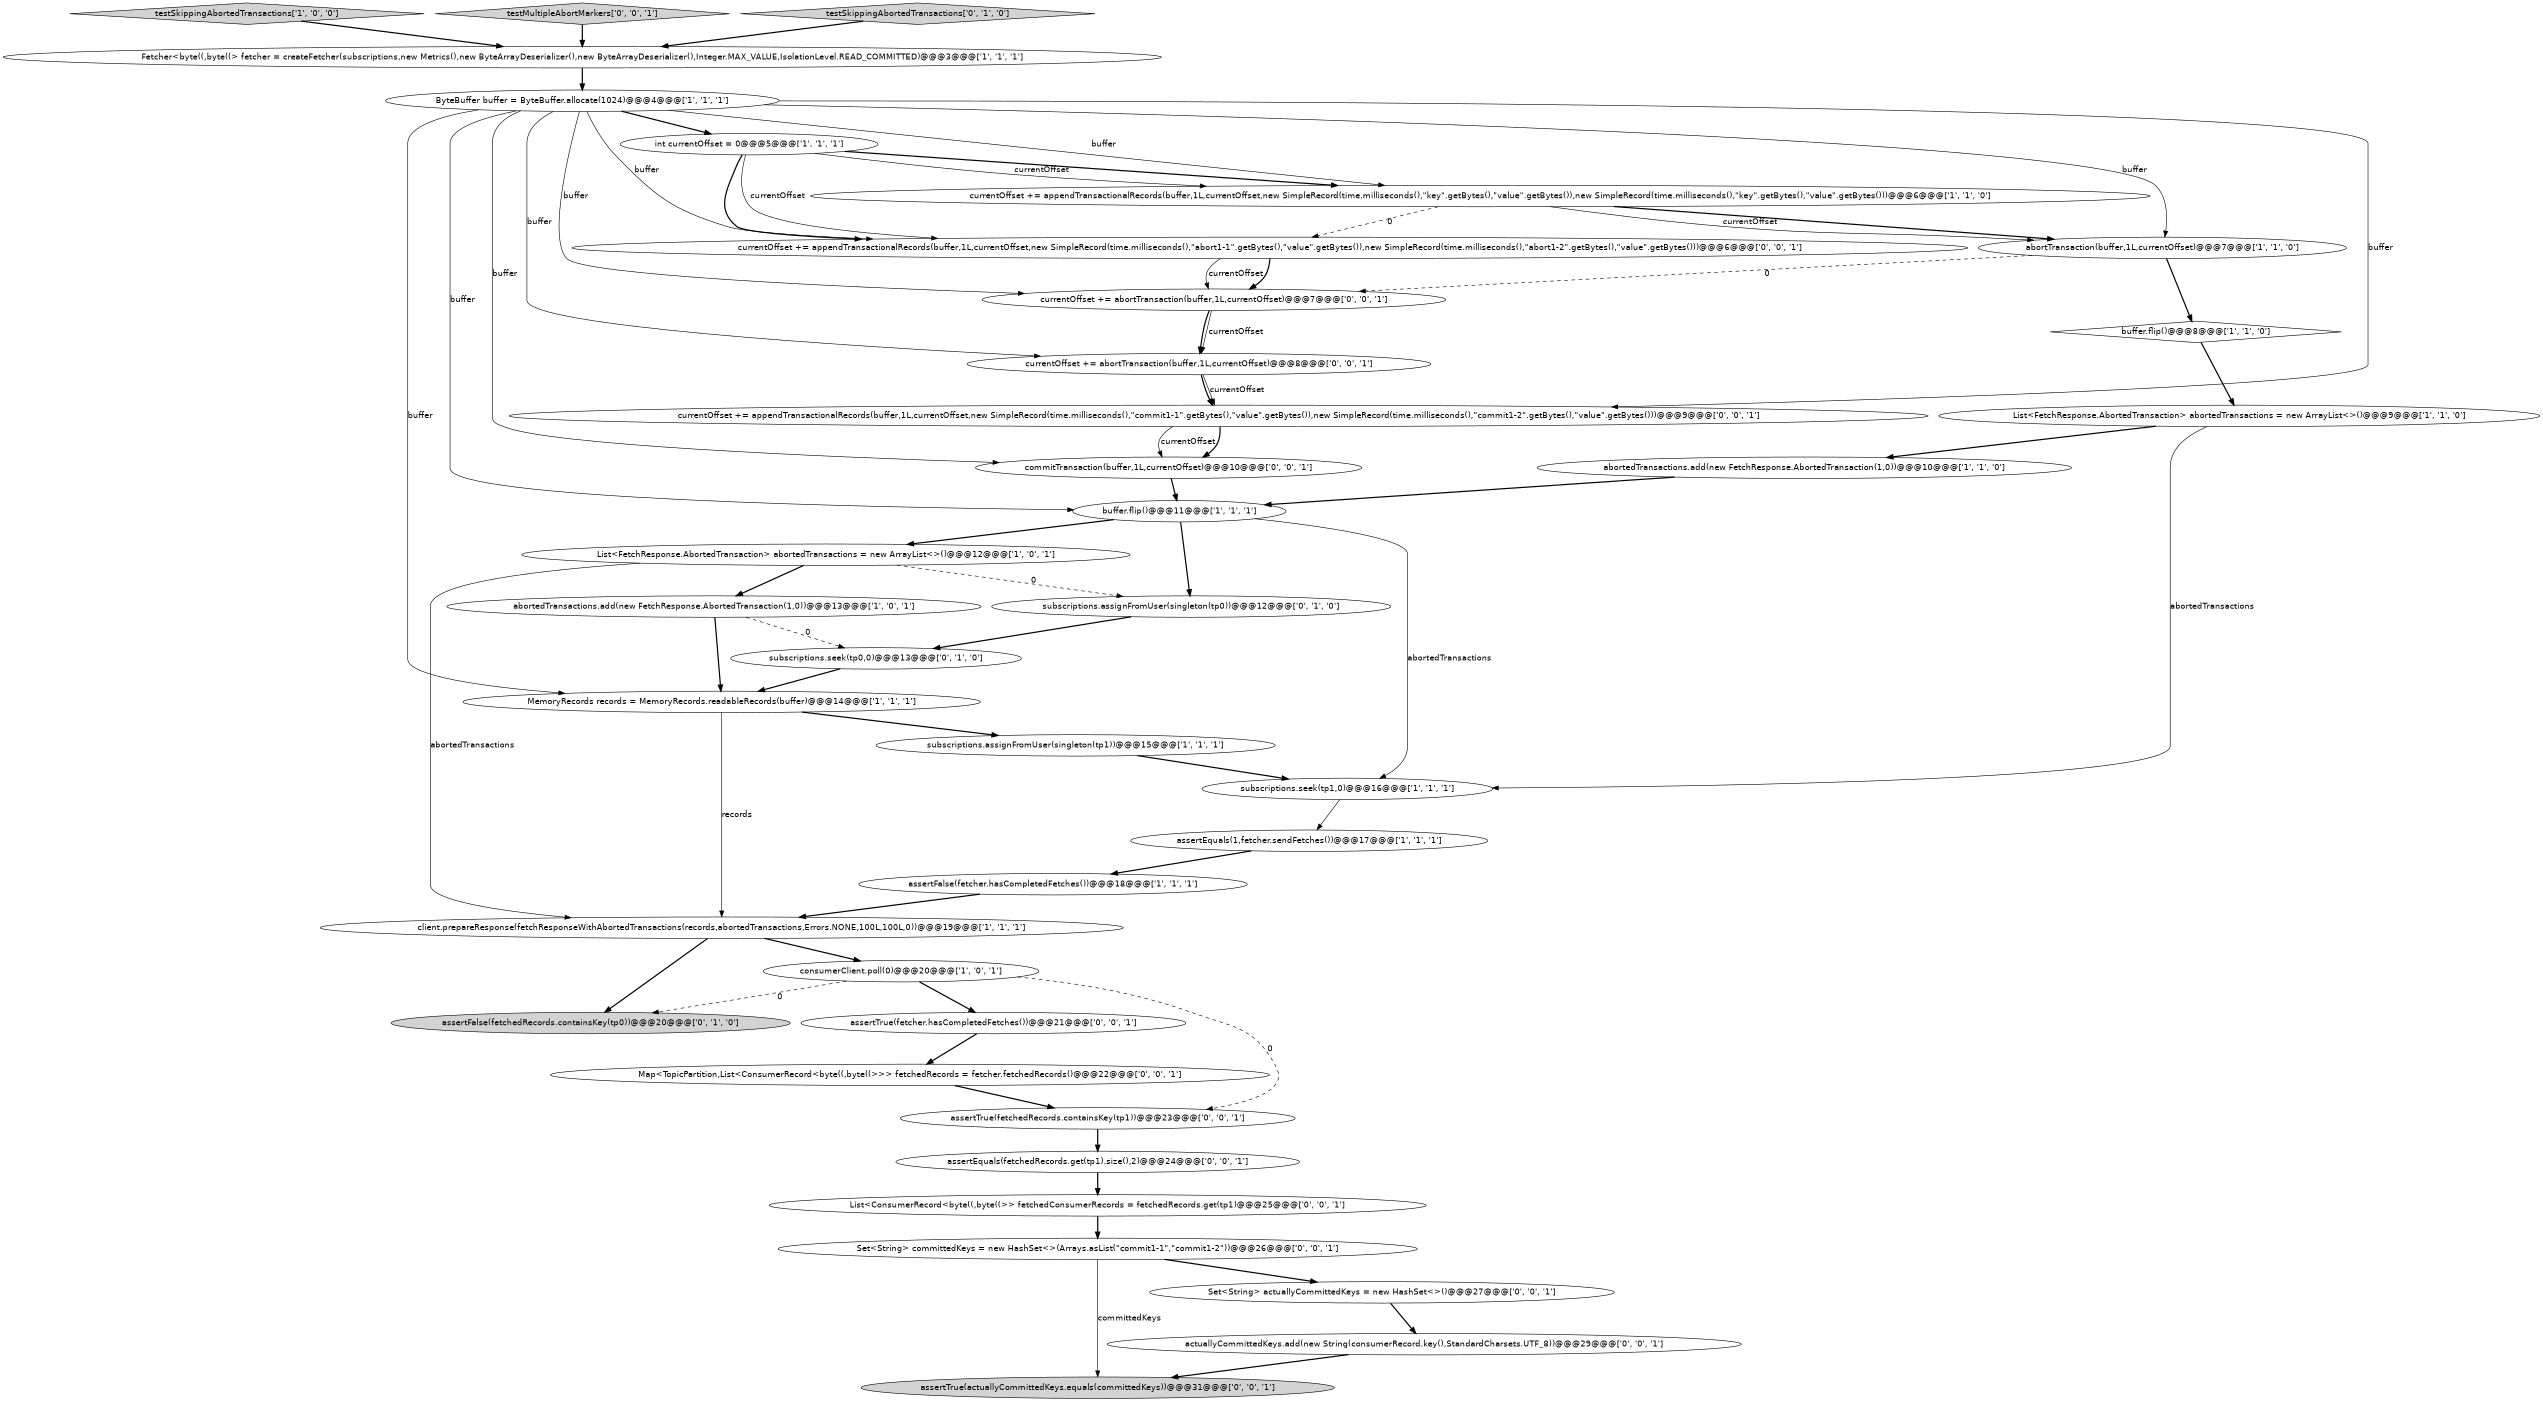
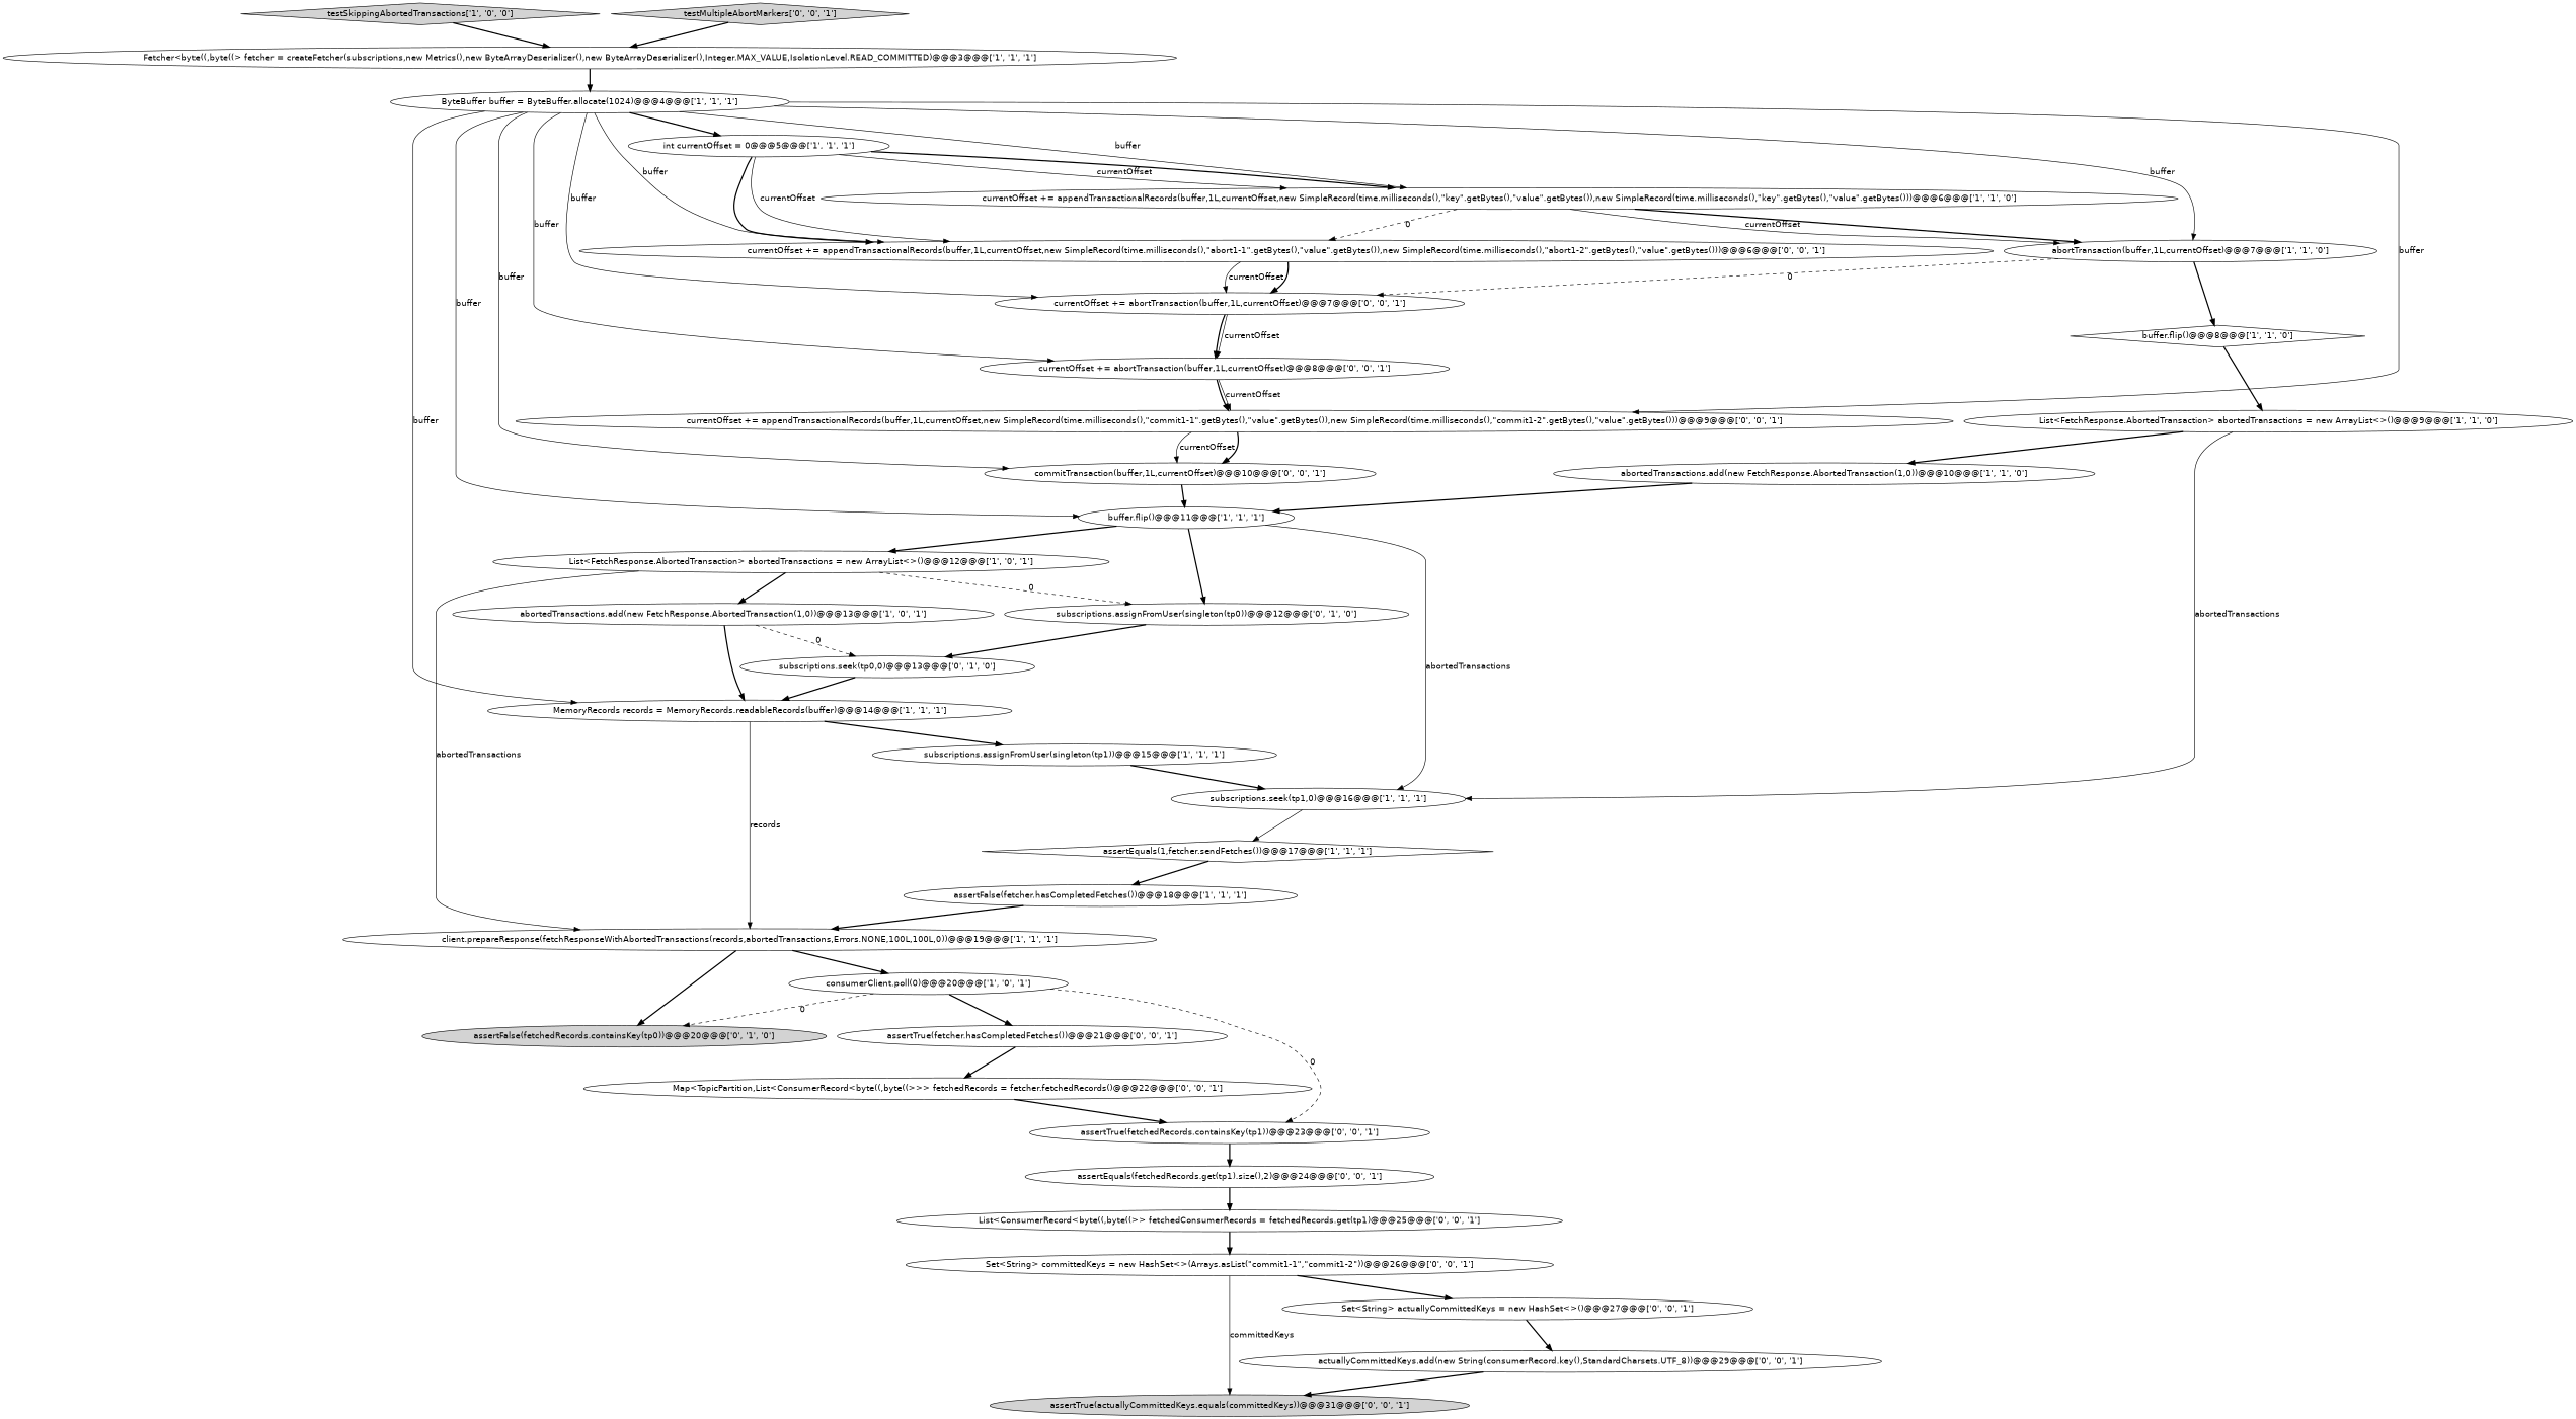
  digraph {
    fontname="DejaVu Sans"
    node [fillcolor=white fontname="DejaVu Sans" shape=ellipse style=filled]
    edge [fontname="DejaVu Sans" style=bold]
    n1 [label="currentOffset += appendTransactionalRecords(buffer,1L,currentOffset,new SimpleRecord(time.milliseconds(),\"abort1-1\".getBytes(),\"value\".getBytes()),new SimpleRecord(time.milliseconds(),\"abort1-2\".getBytes(),\"value\".getBytes()))@@@6@@@['0', '0', '1']"]
    n2 [label="currentOffset += abortTransaction(buffer,1L,currentOffset)@@@7@@@['0', '0', '1']"]
    n3 [label="currentOffset += abortTransaction(buffer,1L,currentOffset)@@@8@@@['0', '0', '1']"]
    n4 [label="int currentOffset = 0@@@5@@@['1', '1', '1']"]
    n5 [label="currentOffset += appendTransactionalRecords(buffer,1L,currentOffset,new SimpleRecord(time.milliseconds(),\"key\".getBytes(),\"value\".getBytes()),new SimpleRecord(time.milliseconds(),\"key\".getBytes(),\"value\".getBytes()))@@@6@@@['1', '1', '0']"]
    n6 [label="abortTransaction(buffer,1L,currentOffset)@@@7@@@['1', '1', '0']"]
    n7 [label="client.prepareResponse(fetchResponseWithAbortedTransactions(records,abortedTransactions,Errors.NONE,100L,100L,0))@@@19@@@['1', '1', '1']"]
    n8 [label="consumerClient.poll(0)@@@20@@@['1', '0', '1']"]
    n9 [fillcolor=lightgray label="assertFalse(fetchedRecords.containsKey(tp0))@@@20@@@['0', '1', '0']"]
    n10 [label="assertTrue(fetchedRecords.containsKey(tp1))@@@23@@@['0', '0', '1']"]
    n11 [label="assertTrue(fetcher.hasCompletedFetches())@@@21@@@['0', '0', '1']"]
    n12 [label="List<ConsumerRecord<byte((,byte((>> fetchedConsumerRecords = fetchedRecords.get(tp1)@@@25@@@['0', '0', '1']"]
    n13 [label="Set<String> committedKeys = new HashSet<>(Arrays.asList(\"commit1-1\",\"commit1-2\"))@@@26@@@['0', '0', '1']"]
    n14 [fillcolor=lightgray label="assertTrue(actuallyCommittedKeys.equals(committedKeys))@@@31@@@['0', '0', '1']"]
    n15 [label="Set<String> actuallyCommittedKeys = new HashSet<>()@@@27@@@['0', '0', '1']"]
    n16 [label="subscriptions.assignFromUser(singleton(tp1))@@@15@@@['1', '1', '1']"]
    n17 [label="subscriptions.seek(tp1,0)@@@16@@@['1', '1', '1']"]
-   n18 [label="assertEquals(1,fetcher.sendFetches())@@@17@@@['1', '1', '1']"]
+   n18 [label="assertEquals(1,fetcher.sendFetches())@@@17@@@['1', '1', '1']" shape=diamond]
    n19 [label="subscriptions.seek(tp0,0)@@@13@@@['0', '1', '0']"]
    n20 [label="MemoryRecords records = MemoryRecords.readableRecords(buffer)@@@14@@@['1', '1', '1']"]
    n21 [label="assertFalse(fetcher.hasCompletedFetches())@@@18@@@['1', '1', '1']"]
    n22 [fillcolor=lightgray label="testSkippingAbortedTransactions['1', '0', '0']" shape=diamond]
    n23 [label="Fetcher<byte((,byte((> fetcher = createFetcher(subscriptions,new Metrics(),new ByteArrayDeserializer(),new ByteArrayDeserializer(),Integer.MAX_VALUE,IsolationLevel.READ_COMMITTED)@@@3@@@['1', '1', '1']"]
    n24 [label="ByteBuffer buffer = ByteBuffer.allocate(1024)@@@4@@@['1', '1', '1']"]
    n25 [label="abortedTransactions.add(new FetchResponse.AbortedTransaction(1,0))@@@13@@@['1', '0', '1']"]
    n26 [label="List<FetchResponse.AbortedTransaction> abortedTransactions = new ArrayList<>()@@@12@@@['1', '0', '1']"]
    n27 [label="subscriptions.assignFromUser(singleton(tp0))@@@12@@@['0', '1', '0']"]
    n28 [label="buffer.flip()@@@11@@@['1', '1', '1']"]
    n29 [label="commitTransaction(buffer,1L,currentOffset)@@@10@@@['0', '0', '1']"]
    n30 [label="currentOffset += appendTransactionalRecords(buffer,1L,currentOffset,new SimpleRecord(time.milliseconds(),\"commit1-1\".getBytes(),\"value\".getBytes()),new SimpleRecord(time.milliseconds(),\"commit1-2\".getBytes(),\"value\".getBytes()))@@@9@@@['0', '0', '1']"]
    n31 [fillcolor=lightgray label="testMultipleAbortMarkers['0', '0', '1']" shape=diamond]
    n32 [label="abortedTransactions.add(new FetchResponse.AbortedTransaction(1,0))@@@10@@@['1', '1', '0']"]
    n33 [label="List<FetchResponse.AbortedTransaction> abortedTransactions = new ArrayList<>()@@@9@@@['1', '1', '0']"]
    n34 [label="actuallyCommittedKeys.add(new String(consumerRecord.key(),StandardCharsets.UTF_8))@@@29@@@['0', '0', '1']"]
-   n35 [fillcolor=lightgray label="testSkippingAbortedTransactions['0', '1', '0']" shape=diamond]
    n36 [label="assertEquals(fetchedRecords.get(tp1).size(),2)@@@24@@@['0', '0', '1']"]
    n37 [label="Map<TopicPartition,List<ConsumerRecord<byte((,byte((>>> fetchedRecords = fetcher.fetchedRecords()@@@22@@@['0', '0', '1']"]
    n38 [label="buffer.flip()@@@8@@@['1', '1', '0']" shape=diamond]
    n1 -> n2 [label=currentOffset style=solid]
    n1 -> n2
    n2 -> n3
    n2 -> n3 [label=currentOffset style=solid]
    n3 -> n30 [label=currentOffset style=solid]
    n3 -> n30
    n4 -> n1
    n4 -> n1 [label=currentOffset style=solid]
    n4 -> n5
    n4 -> n5 [label=currentOffset style=solid]
    n5 -> n1 [label=0 style=dashed]
    n5 -> n6
    n5 -> n6 [label=currentOffset style=solid]
    n6 -> n2 [label=0 style=dashed]
    n6 -> n38
    n7 -> n8
    n7 -> n9
    n8 -> n9 [label=0 style=dashed]
    n8 -> n10 [label=0 style=dashed]
    n8 -> n11
    n10 -> n36
    n11 -> n37
    n12 -> n13
    n13 -> n14 [label=committedKeys style=solid]
    n13 -> n15
    n15 -> n34
    n16 -> n17
    n17 -> n18 [style=solid]
    n18 -> n21
    n19 -> n20
    n20 -> n7 [label=records style=solid]
    n20 -> n16
    n21 -> n7
    n22 -> n23
    n23 -> n24
    n24 -> n1 [label=buffer style=solid]
    n24 -> n2 [label=buffer style=solid]
    n24 -> n3 [label=buffer style=solid]
    n24 -> n4
    n24 -> n5 [label=buffer style=solid]
    n24 -> n6 [label=buffer style=solid]
    n24 -> n20 [label=buffer style=solid]
    n24 -> n28 [label=buffer style=solid]
    n24 -> n29 [label=buffer style=solid]
    n24 -> n30 [label=buffer style=solid]
    n25 -> n19 [label=0 style=dashed]
    n25 -> n20
    n26 -> n7 [label=abortedTransactions style=solid]
    n26 -> n25
    n26 -> n27 [label=0 style=dashed]
    n27 -> n19
    n28 -> n17 [label=abortedTransactions style=solid]
    n28 -> n26
    n28 -> n27
    n29 -> n28
    n30 -> n29 [label=currentOffset style=solid]
    n30 -> n29
    n31 -> n23
    n32 -> n28
    n33 -> n17 [label=abortedTransactions style=solid]
    n33 -> n32
    n34 -> n14
-   n35 -> n23
    n36 -> n12
    n37 -> n10
    n38 -> n33
  }
